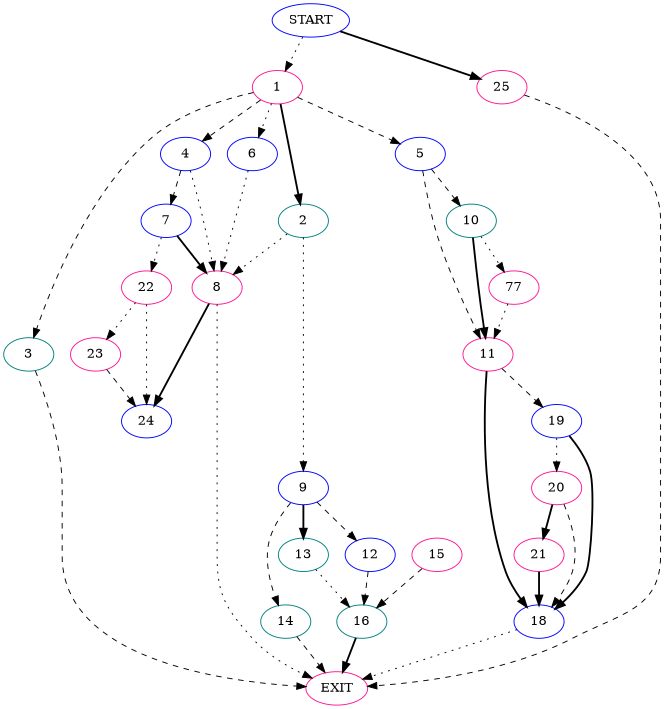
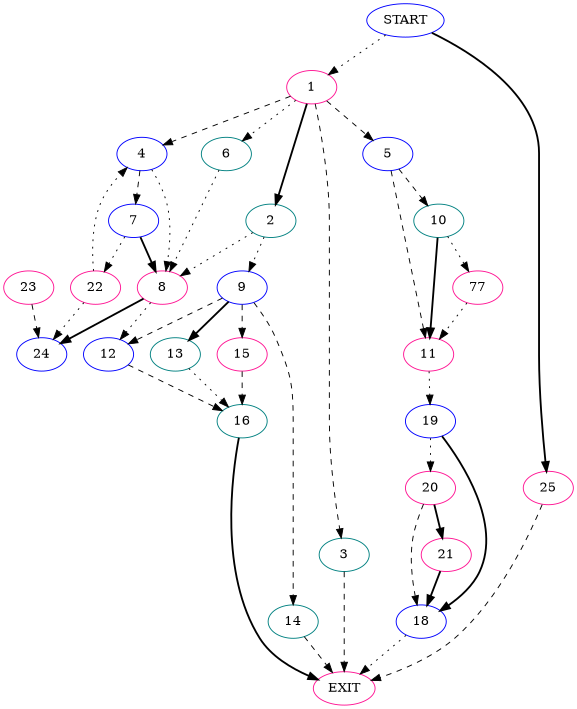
  digraph {
    node [color=deeppink]
    edge [style=dashed]
    n1 [color=blue label=START]
    1
    25
    2 [color=teal]
    3 [color=teal]
    4 [color=blue]
    5 [color=blue]
-   6 [color=blue]
+   6 [color=teal]
    n9 [label=EXIT]
    8
    9 [color=blue]
    7 [color=blue]
    10 [color=teal]
    11
    24 [color=blue]
    12 [color=blue]
    13 [color=teal]
    14 [color=teal]
    15
    22
    n21 [label=77]
    18 [color=blue]
    19 [color=blue]
    23
    16 [color=teal]
    20
    21
    n1 -> 1 [style=dotted]
    n1 -> 25 [style=bold]
    1 -> 2 [style=bold]
    1 -> 3
    1 -> 4
    1 -> 5
    1 -> 6 [style=dotted]
    25 -> n9
    2 -> 8 [style=dotted]
    2 -> 9 [style=dotted]
    3 -> n9
    4 -> 8 [style=dotted]
    4 -> 7
    5 -> 10
    5 -> 11
    6 -> 8 [style=dotted]
-   8 -> n9 [style=dotted]
+   8 -> 12 [style=dotted]
    8 -> 24 [style=bold]
    9 -> 12
    9 -> 13 [style=bold]
    9 -> 14
+   9 -> 15
    7 -> 8 [style=bold]
    7 -> 22 [style=dotted]
    10 -> 11 [style=bold]
    10 -> n21 [style=dotted]
-   11 -> 18 [style=bold]
-   11 -> 19
+   11 -> 19 [style=dotted]
    12 -> 16
    13 -> 16 [style=dotted]
    14 -> n9
    15 -> 16
    22 -> 24 [style=dotted]
-   22 -> 23 [style=dotted]
+   22 -> 4 [style=dotted]
    n21 -> 11 [style=dotted]
    18 -> n9 [style=dotted]
    19 -> 18 [style=bold]
    19 -> 20 [style=dotted]
    23 -> 24
    16 -> n9 [style=bold]
    20 -> 18
    20 -> 21 [style=bold]
    21 -> 18 [style=bold]
  }
